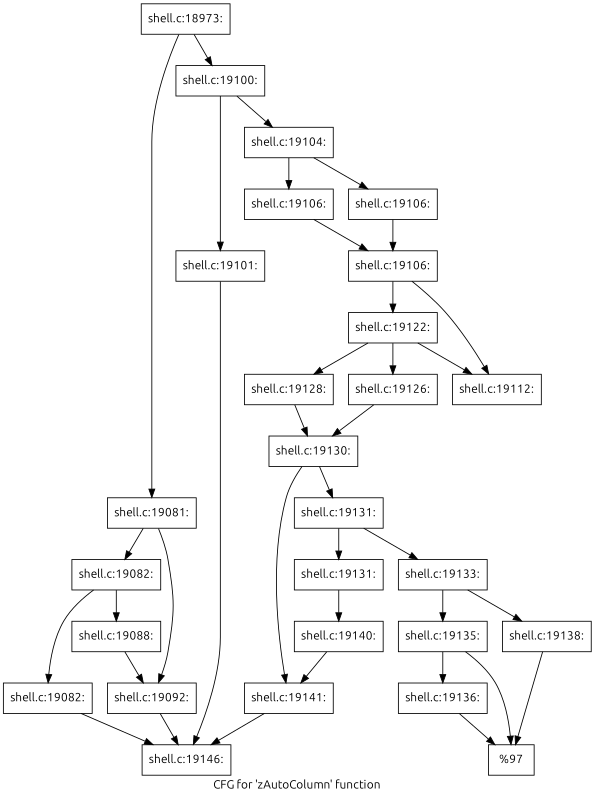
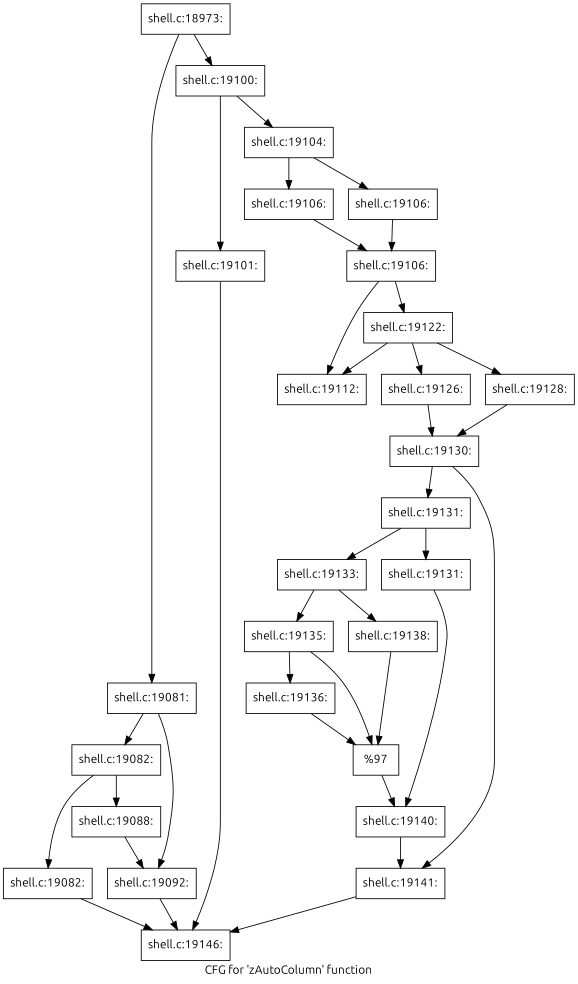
  digraph {
    fontname=Ubuntu
    label="CFG for 'zAutoColumn' function"
    node [fontname=Ubuntu shape=record]
    edge [fontname=Ubuntu]
    n1 [label="{shell.c:18973:}"]
    n2 [label="{shell.c:19081:}"]
    n3 [label="{shell.c:19100:}"]
    n4 [label="{shell.c:19082:}"]
    n5 [label="{shell.c:19092:}"]
    n6 [label="{shell.c:19101:}"]
    n7 [label="{shell.c:19104:}"]
    n8 [label="{shell.c:19082:}"]
    n9 [label="{shell.c:19088:}"]
    n10 [label="{shell.c:19146:}"]
    n11 [label="{shell.c:19106:}"]
    n12 [label="{shell.c:19106:}"]
    n13 [label="{shell.c:19106:}"]
    n14 [label="{shell.c:19112:}"]
    n15 [label="{shell.c:19122:}"]
    n16 [label="{shell.c:19126:}"]
    n17 [label="{shell.c:19128:}"]
    n18 [label="{shell.c:19130:}"]
    n19 [label="{shell.c:19131:}"]
    n20 [label="{shell.c:19141:}"]
    n21 [label="{shell.c:19133:}"]
    n22 [label="{shell.c:19131:}"]
    n23 [label="{shell.c:19135:}"]
    n24 [label="{shell.c:19138:}"]
    n25 [label="{shell.c:19140:}"]
    n26 [label="{shell.c:19136:}"]
    n27 [label="{%97}"]
    n1 -> n2
    n1 -> n3
    n2 -> n4
    n2 -> n5
    n3 -> n6
    n3 -> n7
    n4 -> n8
    n4 -> n9
    n5 -> n10
    n6 -> n10
    n7 -> n11
    n7 -> n12
    n8 -> n10
    n9 -> n5
    n11 -> n13
    n12 -> n13
    n13 -> n14
    n13 -> n15
    n15 -> n14
    n15 -> n16
    n15 -> n17
    n16 -> n18
    n17 -> n18
    n18 -> n19
    n18 -> n20
    n19 -> n21
    n19 -> n22
    n20 -> n10
    n21 -> n23
    n21 -> n24
    n22 -> n25
    n23 -> n26
    n23 -> n27
    n24 -> n27
    n25 -> n20
    n26 -> n27
+   n27 -> n25
  }
